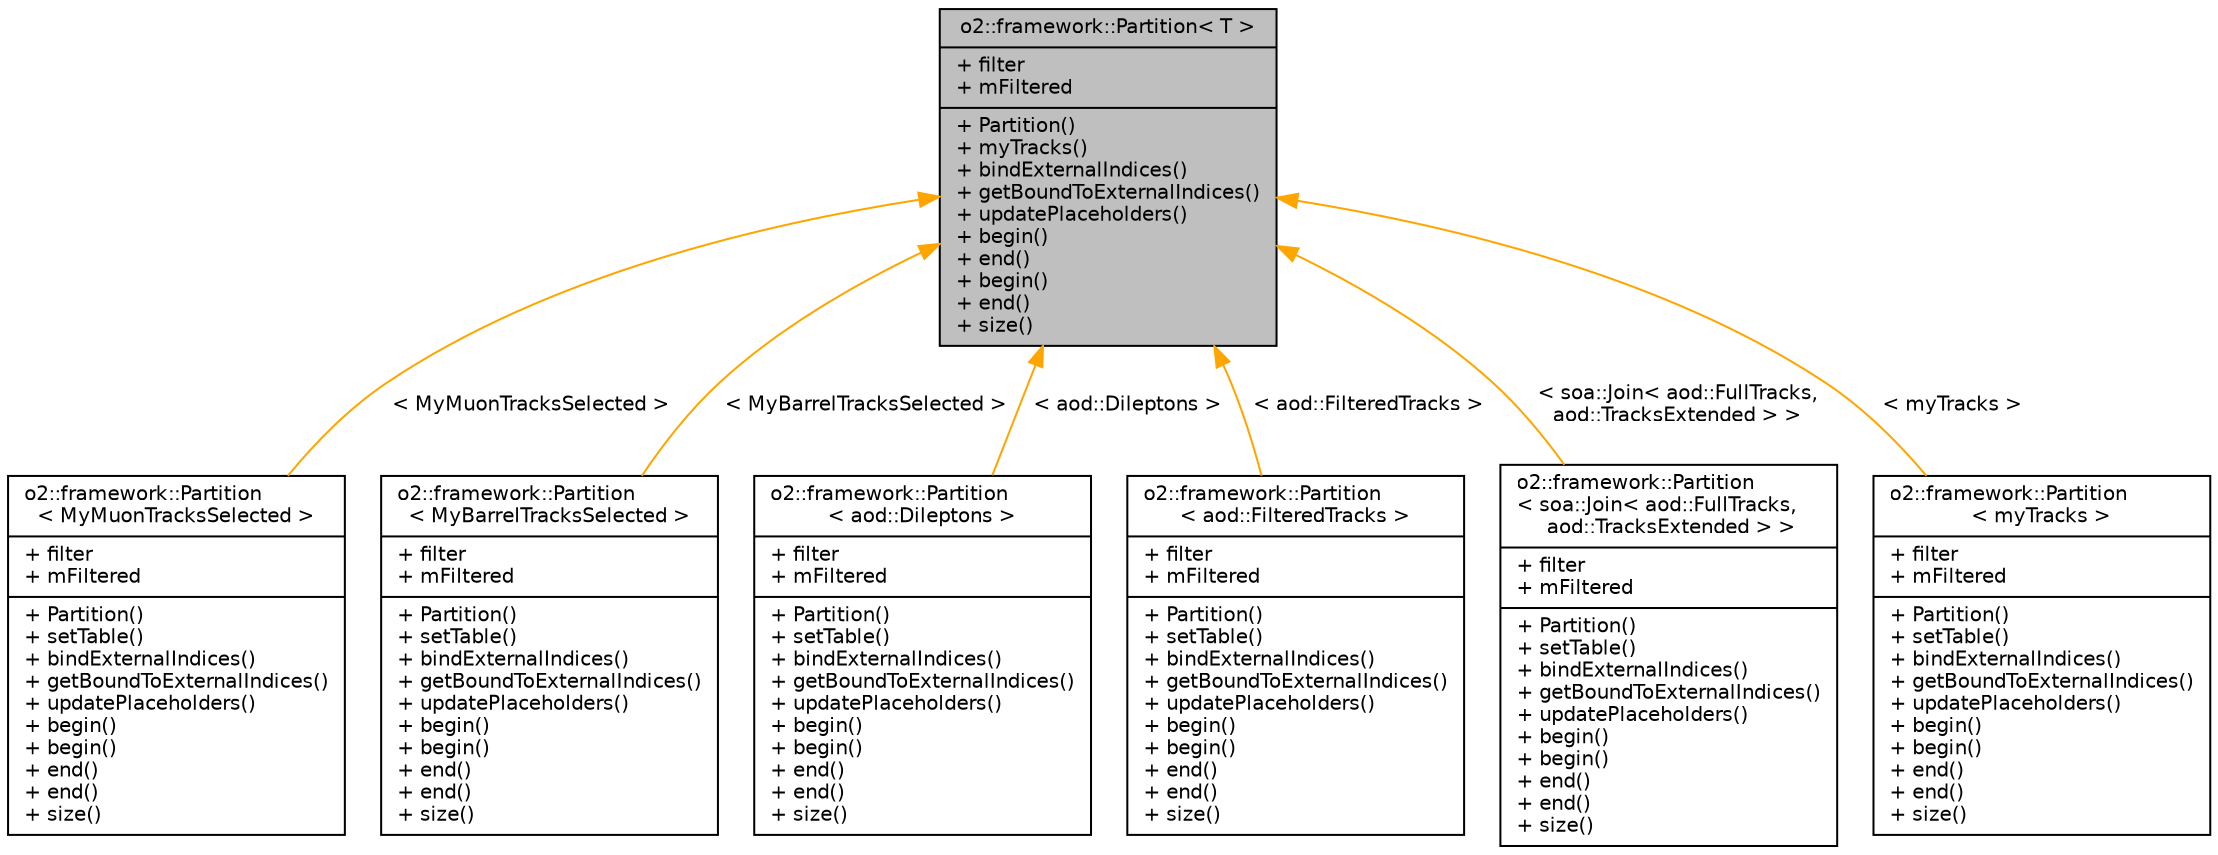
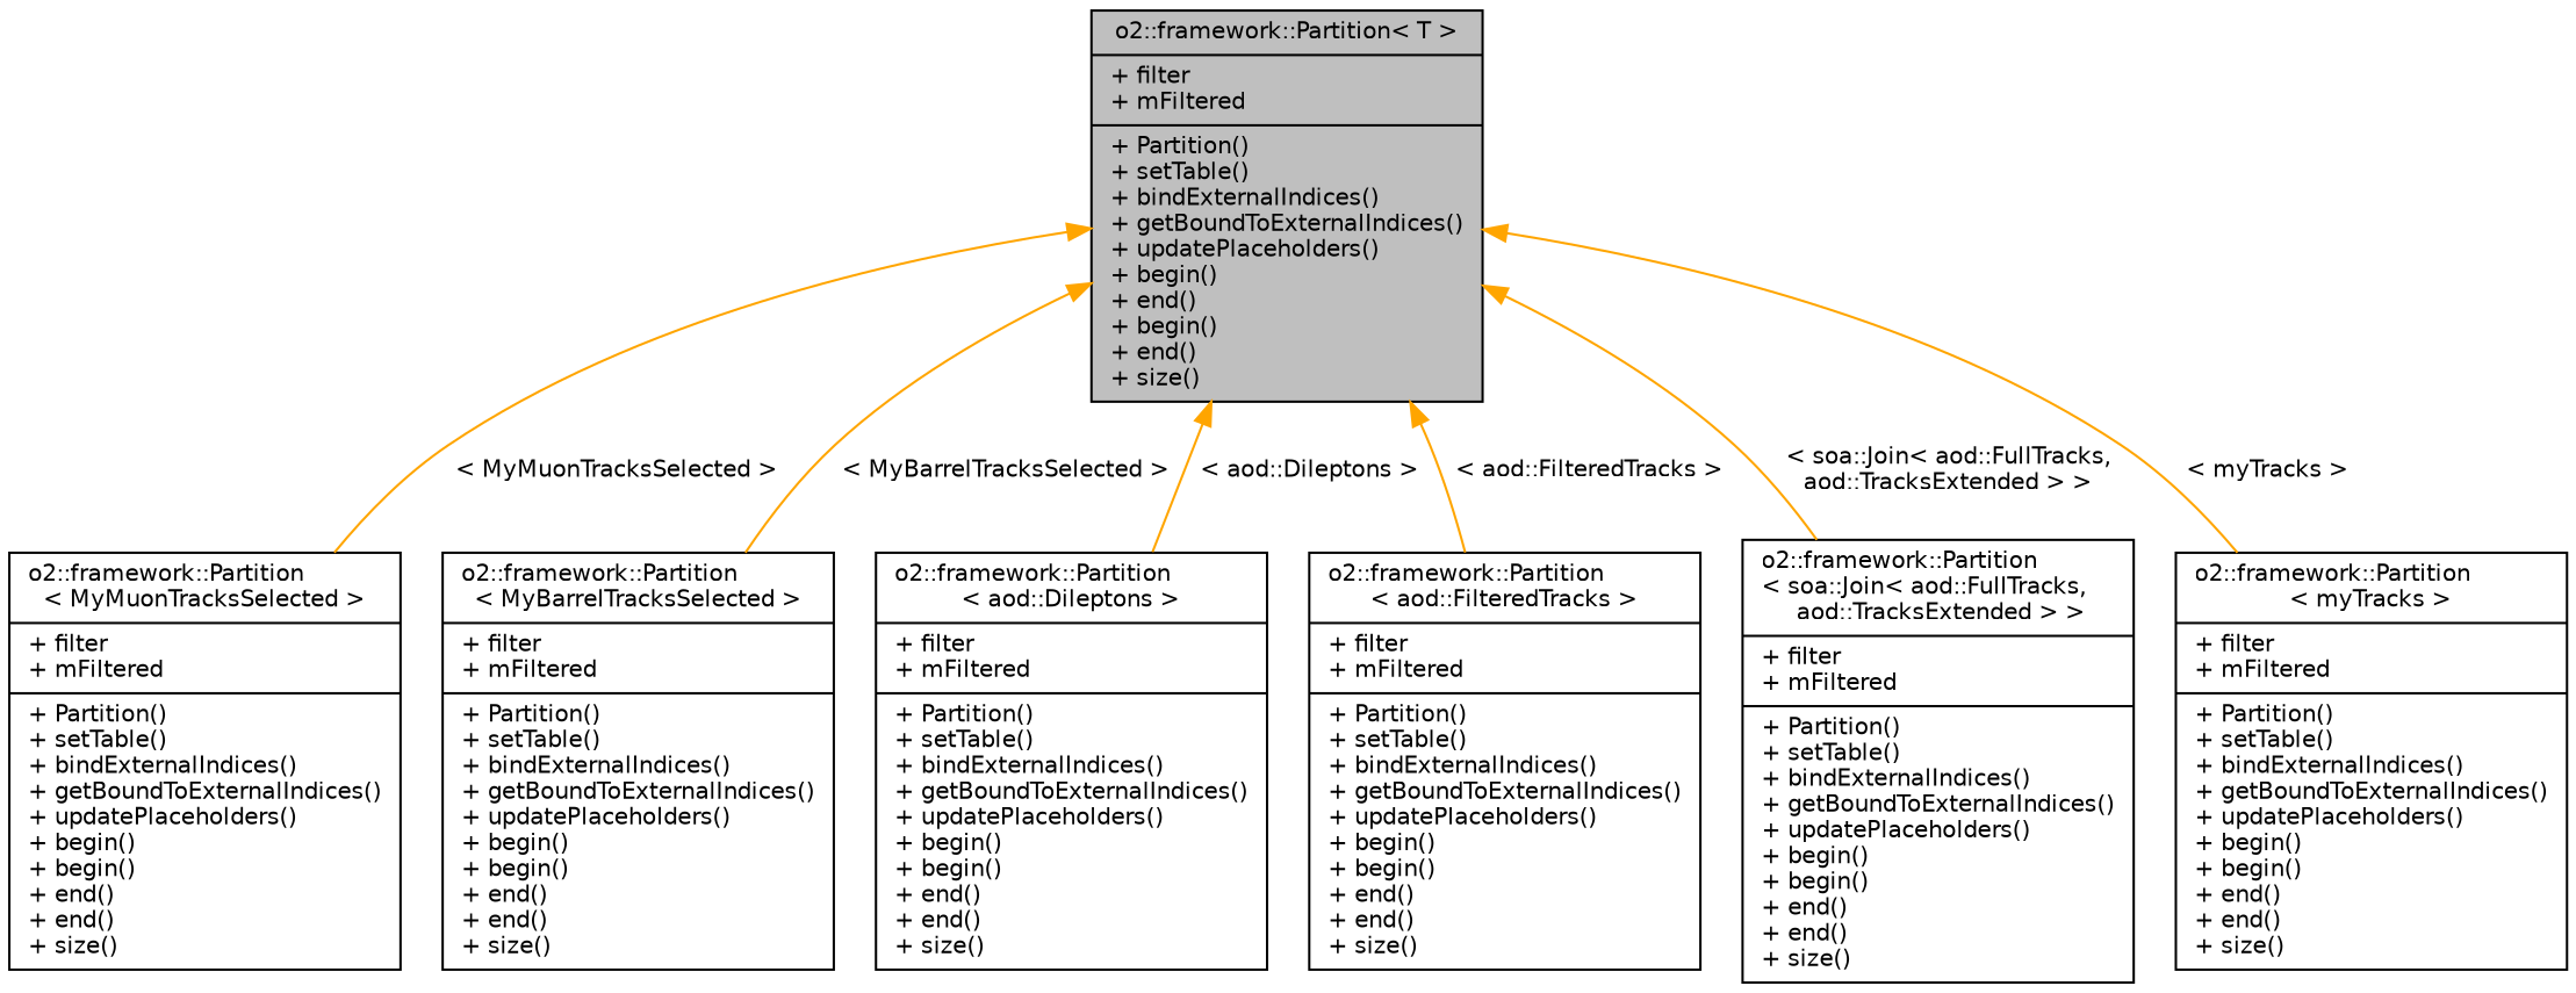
  digraph {
    node [color=black fontname=Helvetica fontsize=10 shape=record]
    edge [color=orange dir=back fontname=Helvetica fontsize=10 labelfontname=Helvetica labelfontsize=10 style=solid]
-   n1 [fillcolor=grey75 fontcolor=black height=0.2 label="{o2::framework::Partition\< T \>\n|+ filter\l+ mFiltered\l|+ Partition()\l+ myTracks()\l+ bindExternalIndices()\l+ getBoundToExternalIndices()\l+ updatePlaceholders()\l+ begin()\l+ end()\l+ begin()\l+ end()\l+ size()\l}" style=filled width=0.4]
+   n1 [fillcolor=grey75 fontcolor=black height=0.2 label="{o2::framework::Partition\< T \>\n|+ filter\l+ mFiltered\l|+ Partition()\l+ setTable()\l+ bindExternalIndices()\l+ getBoundToExternalIndices()\l+ updatePlaceholders()\l+ begin()\l+ end()\l+ begin()\l+ end()\l+ size()\l}" style=filled width=0.4]
    n2 [height=0.2 label="{o2::framework::Partition\l\< MyMuonTracksSelected \>\n|+ filter\l+ mFiltered\l|+ Partition()\l+ setTable()\l+ bindExternalIndices()\l+ getBoundToExternalIndices()\l+ updatePlaceholders()\l+ begin()\l+ begin()\l+ end()\l+ end()\l+ size()\l}" width=0.4]
    n3 [height=0.2 label="{o2::framework::Partition\l\< MyBarrelTracksSelected \>\n|+ filter\l+ mFiltered\l|+ Partition()\l+ setTable()\l+ bindExternalIndices()\l+ getBoundToExternalIndices()\l+ updatePlaceholders()\l+ begin()\l+ begin()\l+ end()\l+ end()\l+ size()\l}" width=0.4]
    n4 [height=0.2 label="{o2::framework::Partition\l\< aod::Dileptons \>\n|+ filter\l+ mFiltered\l|+ Partition()\l+ setTable()\l+ bindExternalIndices()\l+ getBoundToExternalIndices()\l+ updatePlaceholders()\l+ begin()\l+ begin()\l+ end()\l+ end()\l+ size()\l}" width=0.4]
    n5 [height=0.2 label="{o2::framework::Partition\l\< aod::FilteredTracks \>\n|+ filter\l+ mFiltered\l|+ Partition()\l+ setTable()\l+ bindExternalIndices()\l+ getBoundToExternalIndices()\l+ updatePlaceholders()\l+ begin()\l+ begin()\l+ end()\l+ end()\l+ size()\l}" width=0.4]
    n6 [height=0.2 label="{o2::framework::Partition\l\< soa::Join\< aod::FullTracks,\l aod::TracksExtended \> \>\n|+ filter\l+ mFiltered\l|+ Partition()\l+ setTable()\l+ bindExternalIndices()\l+ getBoundToExternalIndices()\l+ updatePlaceholders()\l+ begin()\l+ begin()\l+ end()\l+ end()\l+ size()\l}" width=0.4]
    n7 [height=0.2 label="{o2::framework::Partition\l\< myTracks \>\n|+ filter\l+ mFiltered\l|+ Partition()\l+ setTable()\l+ bindExternalIndices()\l+ getBoundToExternalIndices()\l+ updatePlaceholders()\l+ begin()\l+ begin()\l+ end()\l+ end()\l+ size()\l}" width=0.4]
    n1 -> n2 [label=" \< MyMuonTracksSelected \>"]
    n1 -> n3 [label=" \< MyBarrelTracksSelected \>"]
    n1 -> n4 [label=" \< aod::Dileptons \>"]
    n1 -> n5 [label=" \< aod::FilteredTracks \>"]
    n1 -> n6 [label=" \< soa::Join\< aod::FullTracks,\l aod::TracksExtended \> \>"]
    n1 -> n7 [label=" \< myTracks \>"]
  }
